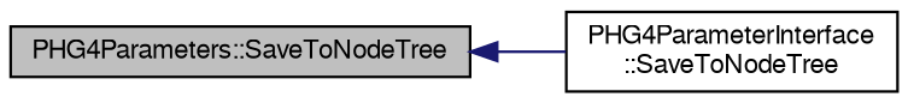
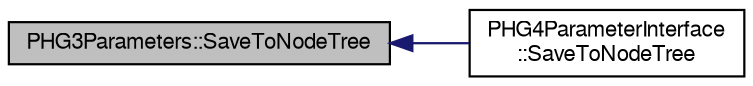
  digraph {
    rankdir=LR
    node [color=black fontname=FreeSans fontsize=10 shape=record]
-   n1 [fillcolor=grey75 fontcolor=black height=0.2 label="PHG4Parameters::SaveToNodeTree" style=filled width=0.4]
+   n1 [fillcolor=grey75 fontcolor=black height=0.2 label="PHG3Parameters::SaveToNodeTree" style=filled width=0.4]
    n2 [height=0.2 label="PHG4ParameterInterface\l::SaveToNodeTree" width=0.4]
    n1 -> n2 [color=midnightblue dir=back fontname=FreeSans fontsize=10 labelfontname=FreeSans labelfontsize=10 style=solid]
  }
